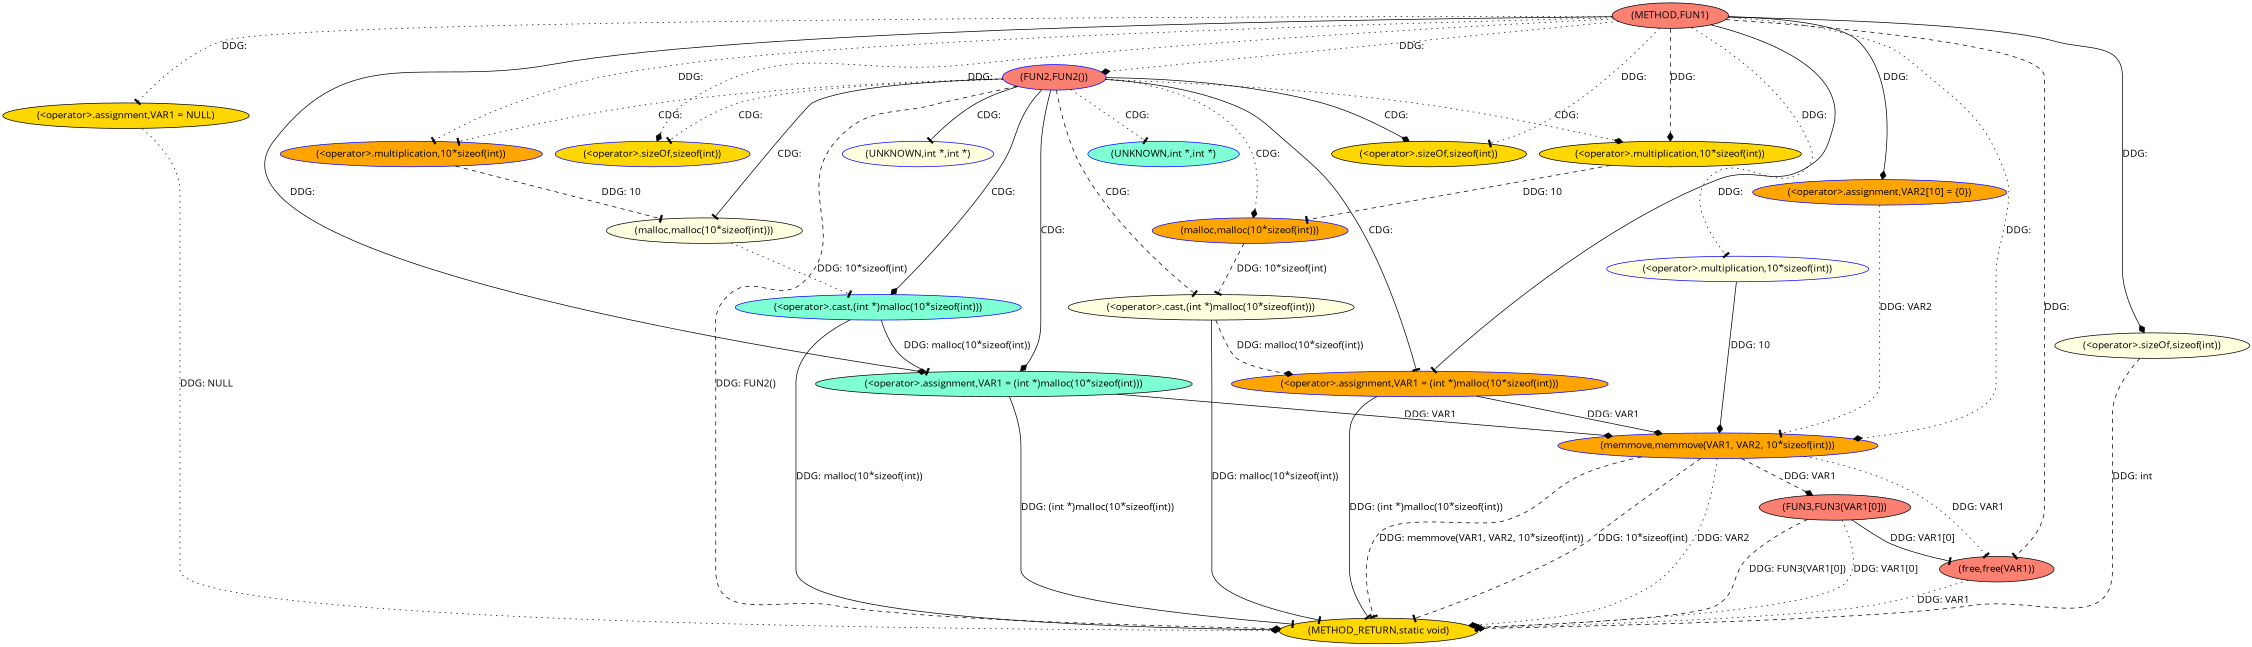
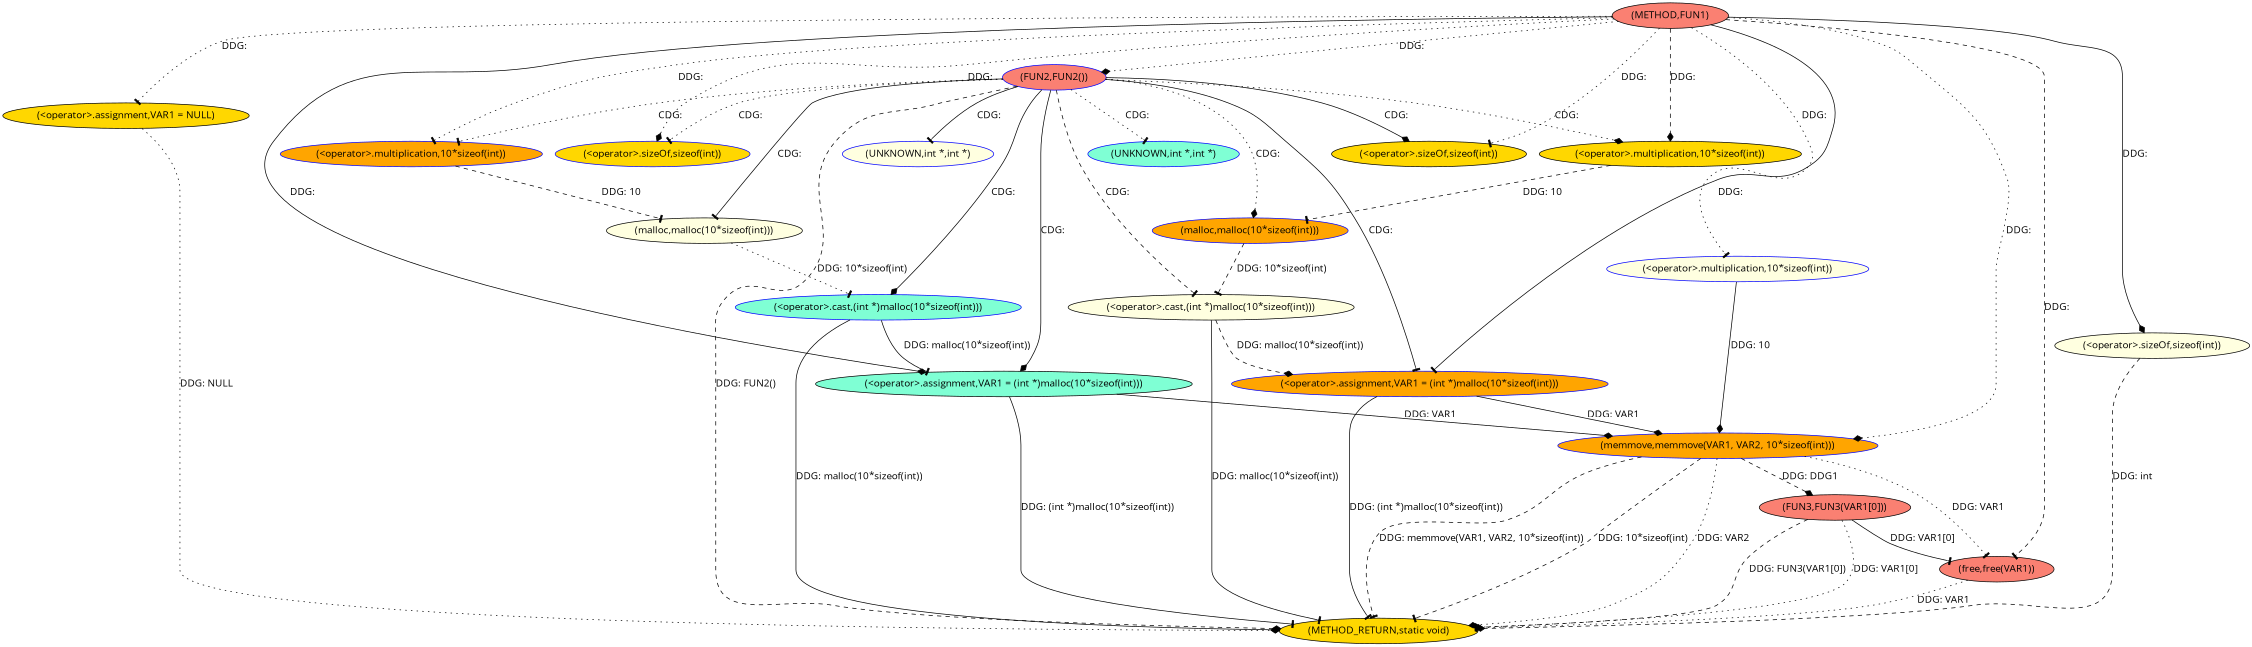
  digraph {
    fontname="Open Sans"
    node [color=black fillcolor=gold fontname="Open Sans" style=filled]
    edge [arrowhead=tee fontname="Open Sans" style=dotted]
    n1 [fillcolor=salmon label="(METHOD,FUN1)"]
    n2 [label="(<operator>.assignment,VAR1 = NULL)"]
    n3 [color=blue fillcolor=salmon label="(FUN2,FUN2())"]
    n4 [fillcolor=aquamarine label="(<operator>.assignment,VAR1 = (int *)malloc(10*sizeof(int)))"]
    n5 [color=blue fillcolor=orange label="(<operator>.multiplication,10*sizeof(int))"]
    n6 [color=blue label="(<operator>.sizeOf,sizeof(int))"]
    n7 [color=blue fillcolor=orange label="(<operator>.assignment,VAR1 = (int *)malloc(10*sizeof(int)))"]
    n8 [label="(<operator>.multiplication,10*sizeof(int))"]
    n9 [label="(<operator>.sizeOf,sizeof(int))"]
-   n10 [color=blue fillcolor=orange label="(<operator>.assignment,VAR2[10] = {0})"]
    n11 [color=blue fillcolor=orange label="(memmove,memmove(VAR1, VAR2, 10*sizeof(int)))"]
    n12 [color=blue fillcolor=lightyellow label="(<operator>.multiplication,10*sizeof(int))"]
    n13 [fillcolor=lightyellow label="(<operator>.sizeOf,sizeof(int))"]
    n14 [fillcolor=salmon label="(free,free(VAR1))"]
    n15 [label="(METHOD_RETURN,static void)"]
    n16 [color=blue fillcolor=aquamarine label="(<operator>.cast,(int *)malloc(10*sizeof(int)))"]
    n17 [fillcolor=lightyellow label="(malloc,malloc(10*sizeof(int)))"]
    n18 [fillcolor=lightyellow label="(<operator>.cast,(int *)malloc(10*sizeof(int)))"]
    n19 [color=blue fillcolor=orange label="(malloc,malloc(10*sizeof(int)))"]
    n20 [color=blue fillcolor=aquamarine label="(UNKNOWN,int *,int *)"]
    n21 [color=blue fillcolor=lightyellow label="(UNKNOWN,int *,int *)"]
    n22 [fillcolor=salmon label="(FUN3,FUN3(VAR1[0]))"]
    n1 -> n2 [label="DDG: "]
    n1 -> n3 [arrowhead=diamond label="DDG: "]
    n1 -> n4 [arrowhead=diamond label="DDG: " style=solid]
    n1 -> n5 [label="DDG: "]
    n1 -> n6 [arrowhead=diamond label="DDG: "]
    n1 -> n7 [label="DDG: " style=solid]
    n1 -> n8 [arrowhead=diamond label="DDG: " style=dashed]
    n1 -> n9 [label="DDG: "]
-   n1 -> n10 [arrowhead=diamond label="DDG: " style=solid]
    n1 -> n11 [arrowhead=diamond label="DDG: "]
    n1 -> n12 [label="DDG: "]
    n1 -> n13 [arrowhead=diamond label="DDG: " style=solid]
    n1 -> n14 [label="DDG: " style=dashed]
    n2 -> n15 [arrowhead=diamond label="DDG: NULL"]
    n3 -> n4 [arrowhead=diamond label="CDG: " style=solid]
    n3 -> n5 [label="CDG: "]
    n3 -> n6 [label="CDG: "]
    n3 -> n7 [label="CDG: " style=solid]
    n3 -> n8 [arrowhead=diamond label="CDG: "]
    n3 -> n9 [arrowhead=diamond label="CDG: " style=solid]
    n3 -> n15 [arrowhead=diamond label="DDG: FUN2()" style=dashed]
    n3 -> n16 [arrowhead=diamond label="CDG: " style=solid]
    n3 -> n17 [label="CDG: " style=solid]
    n3 -> n18 [label="CDG: " style=dashed]
    n3 -> n19 [arrowhead=diamond label="CDG: "]
    n3 -> n20 [label="CDG: "]
    n3 -> n21 [label="CDG: " style=solid]
    n4 -> n11 [arrowhead=diamond label="DDG: VAR1" style=solid]
    n4 -> n15 [label="DDG: (int *)malloc(10*sizeof(int))" style=solid]
    n5 -> n17 [label="DDG: 10" style=dashed]
    n7 -> n11 [arrowhead=diamond label="DDG: VAR1" style=solid]
    n7 -> n15 [label="DDG: (int *)malloc(10*sizeof(int))" style=solid]
    n8 -> n19 [label="DDG: 10" style=dashed]
-   n10 -> n11 [label="DDG: VAR2"]
    n11 -> n14 [label="DDG: VAR1"]
    n11 -> n15 [label="DDG: memmove(VAR1, VAR2, 10*sizeof(int))" style=dashed]
    n11 -> n15 [arrowhead=diamond label="DDG: VAR2"]
    n11 -> n15 [label="DDG: 10*sizeof(int)" style=dashed]
-   n11 -> n22 [arrowhead=diamond label="DDG: VAR1" style=dashed]
+   n11 -> n22 [arrowhead=diamond label="DDG: DDG1" style=dashed]
    n12 -> n11 [arrowhead=diamond label="DDG: 10" style=solid]
    n13 -> n15 [arrowhead=diamond label="DDG: int" style=dashed]
    n14 -> n15 [label="DDG: VAR1"]
    n16 -> n4 [label="DDG: malloc(10*sizeof(int))" style=solid]
    n16 -> n15 [arrowhead=diamond label="DDG: malloc(10*sizeof(int))" style=solid]
    n17 -> n16 [label="DDG: 10*sizeof(int)"]
    n18 -> n7 [arrowhead=diamond label="DDG: malloc(10*sizeof(int))" style=dashed]
    n18 -> n15 [label="DDG: malloc(10*sizeof(int))" style=solid]
    n19 -> n18 [label="DDG: 10*sizeof(int)" style=dashed]
    n22 -> n14 [label="DDG: VAR1[0]" style=solid]
    n22 -> n15 [arrowhead=diamond label="DDG: FUN3(VAR1[0])" style=dashed]
    n22 -> n15 [label="DDG: VAR1[0]"]
  }
